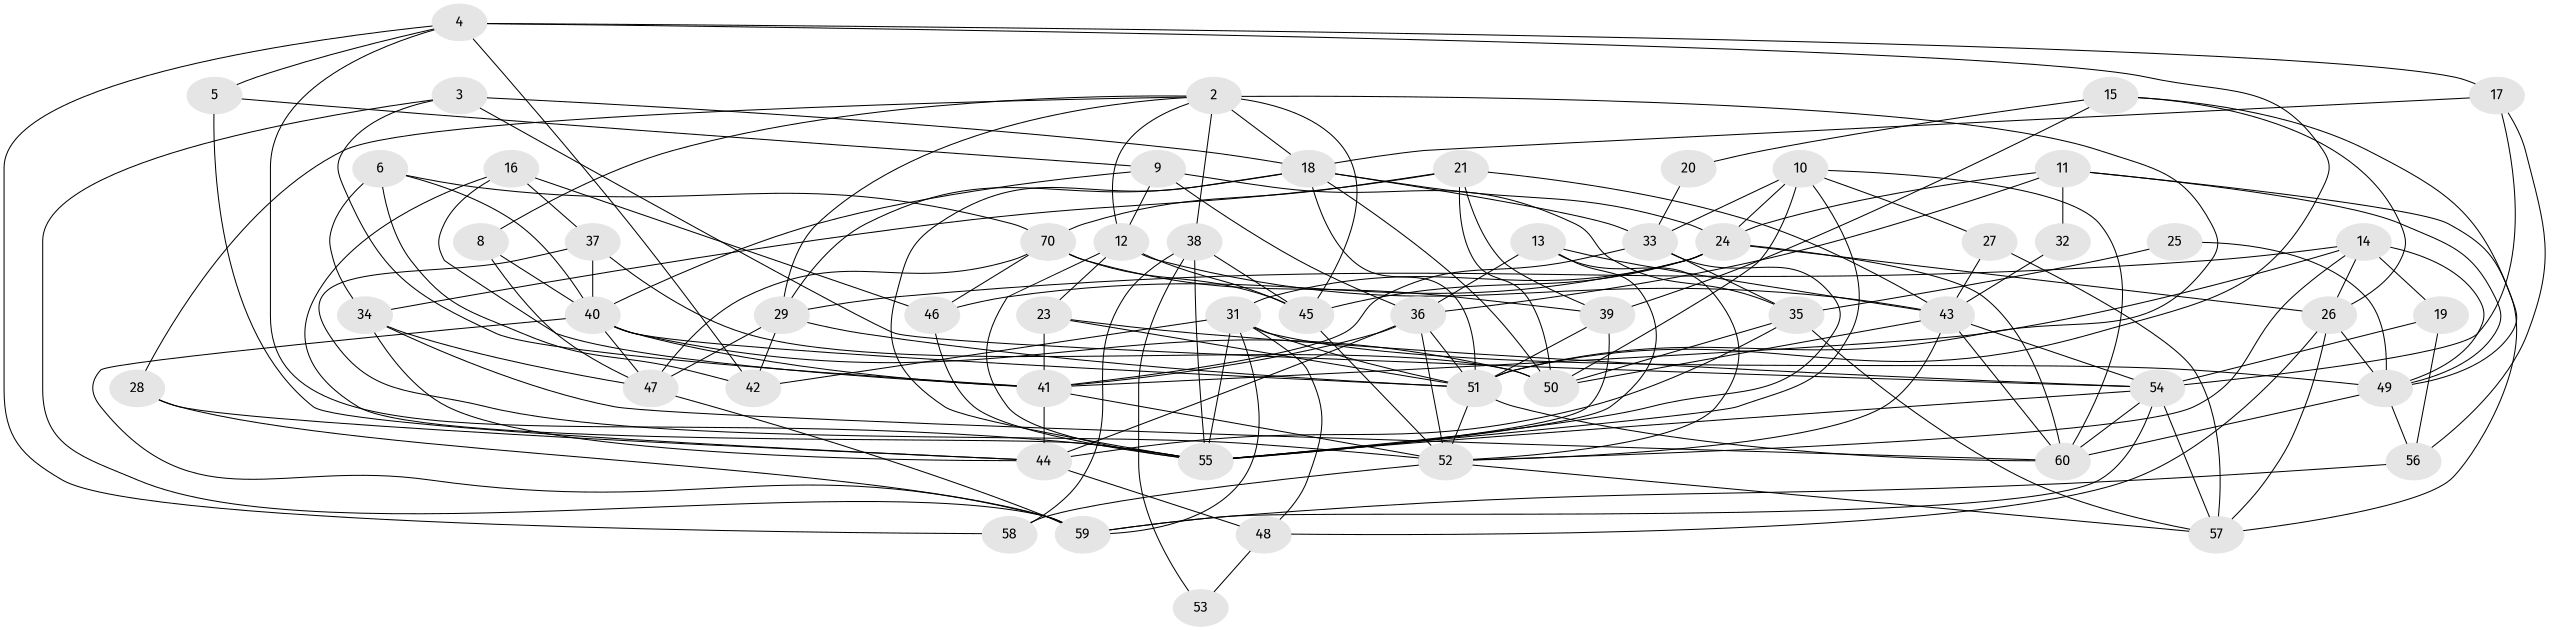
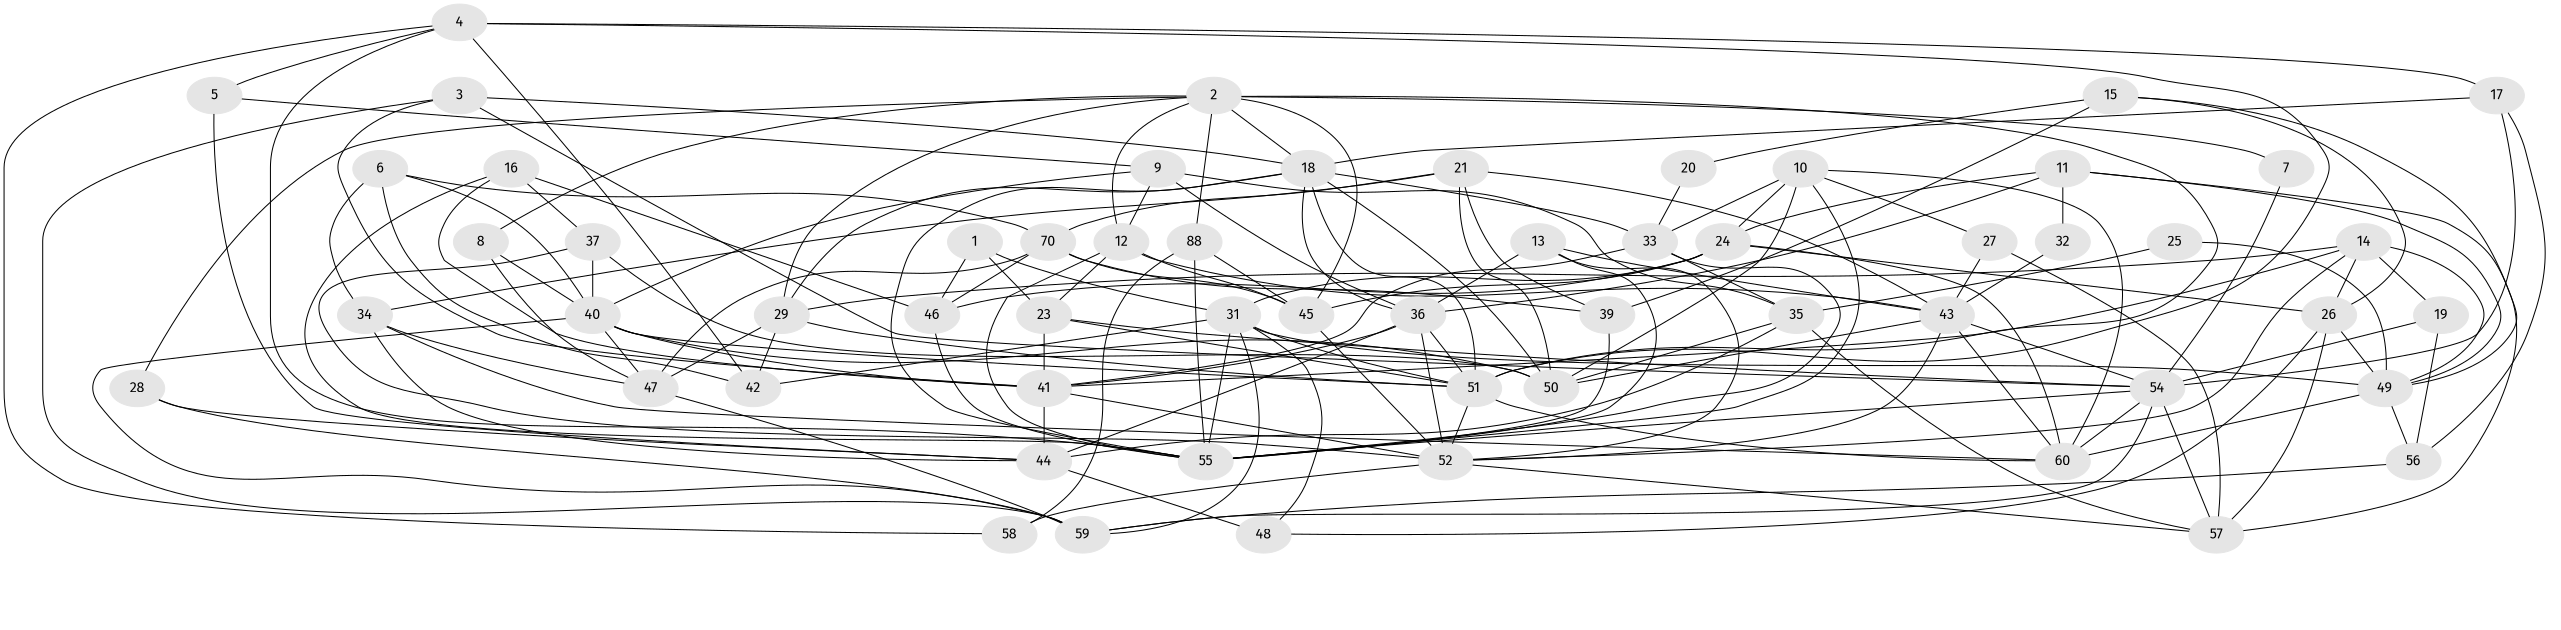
  graph {
    fontname="Fira Sans"
    node [color=gray90 fontname="Fira Sans" style=filled]
    edge [fontname="Fira Sans" weight=1.0]
+   1
    23
    31
    46
    51
    41
    54
    59
    42
    55
    49
    48
    2
+   7
    8
    12
    18
    28
    29
-   38
+   38 [label=88]
    45
    40
    47
    43
    24
    33
    50
    44
    58
-   53
    52
    60
    3
    57
    4
    5
    17
    9
    56
    35
    36
    6
    n43 [label=70]
    34
    39
    10
    27
    26
    11
    32
    13
    14
    19
    15
    20
    16
    37
    21
    25
+   1 -- 23
+   1 -- 31
+   1 -- 46
    23 -- 51
    23 -- 41
    23 -- 54
    31 -- 51
    31 -- 59
    31 -- 42
    31 -- 55
    31 -- 49
    31 -- 48
    46 -- 55
    51 -- 52
    51 -- 60
    41 -- 44
    41 -- 52
    54 -- 59 [weight=2.0]
    54 -- 55
    54 -- 60
    54 -- 57
    49 -- 60
    49 -- 56
-   48 -- 53
    2 -- 51
+   2 -- 7
    2 -- 8
    2 -- 12
    2 -- 18
    2 -- 28
    2 -- 29
    2 -- 38
    2 -- 45
+   7 -- 54
    8 -- 40
    8 -- 47
    12 -- 23
    12 -- 55
    12 -- 45
    12 -- 43
    18 -- 51
    18 -- 55
    18 -- 29
-   18 -- 24
+   18 -- 36
    18 -- 33
    18 -- 50
    28 -- 59
    28 -- 44
    29 -- 51
    29 -- 42
    29 -- 47
    38 -- 55
    38 -- 45
    38 -- 58
-   38 -- 53
    45 -- 52
    40 -- 51
    40 -- 41
    40 -- 59
    40 -- 47
    40 -- 50
    47 -- 59
    43 -- 54
    43 -- 50
    43 -- 52
    43 -- 60
    24 -- 31
    24 -- 46
    24 -- 45
    24 -- 60
    24 -- 26
    33 -- 41
    33 -- 55
    33 -- 35
    44 -- 48
    52 -- 58
    52 -- 57
    3 -- 41
    3 -- 54
    3 -- 59
    3 -- 18
    4 -- 51
    4 -- 42
    4 -- 55
    4 -- 58
    4 -- 5
    4 -- 17
    5 -- 44
    5 -- 9
    17 -- 54
    17 -- 18
    17 -- 56
    9 -- 12
    9 -- 40
    9 -- 35
    9 -- 36
    56 -- 59
    35 -- 50
    35 -- 44
    35 -- 57
    36 -- 51
    36 -- 41
    36 -- 44
    36 -- 52
    6 -- 42
    6 -- 40
    6 -- n43
    6 -- 34
    n43 -- 46
    n43 -- 45
    n43 -- 47
    n43 -- 39
    34 -- 47
    34 -- 44
    34 -- 60
-   39 -- 51
    39 -- 55
    10 -- 55
    10 -- 24
    10 -- 33 [weight=2.0]
    10 -- 50
    10 -- 60
    10 -- 27
    27 -- 43
    27 -- 57
    26 -- 49
    26 -- 48
    26 -- 57
    11 -- 49
    11 -- 24
    11 -- 57
    11 -- 36
    11 -- 32
    32 -- 43
    13 -- 55
    13 -- 43
    13 -- 52
    13 -- 36
    14 -- 41
    14 -- 49
    14 -- 29
    14 -- 52
    14 -- 26
    14 -- 19
    19 -- 54
    19 -- 56
    15 -- 49
    15 -- 39
    15 -- 26
    15 -- 20
    20 -- 33
    16 -- 46
    16 -- 41
    16 -- 55
    16 -- 37
    37 -- 40
    37 -- 50
    37 -- 52
    21 -- 43
    21 -- 50
    21 -- n43
    21 -- 34
    21 -- 39
    25 -- 49
    25 -- 35
  }
